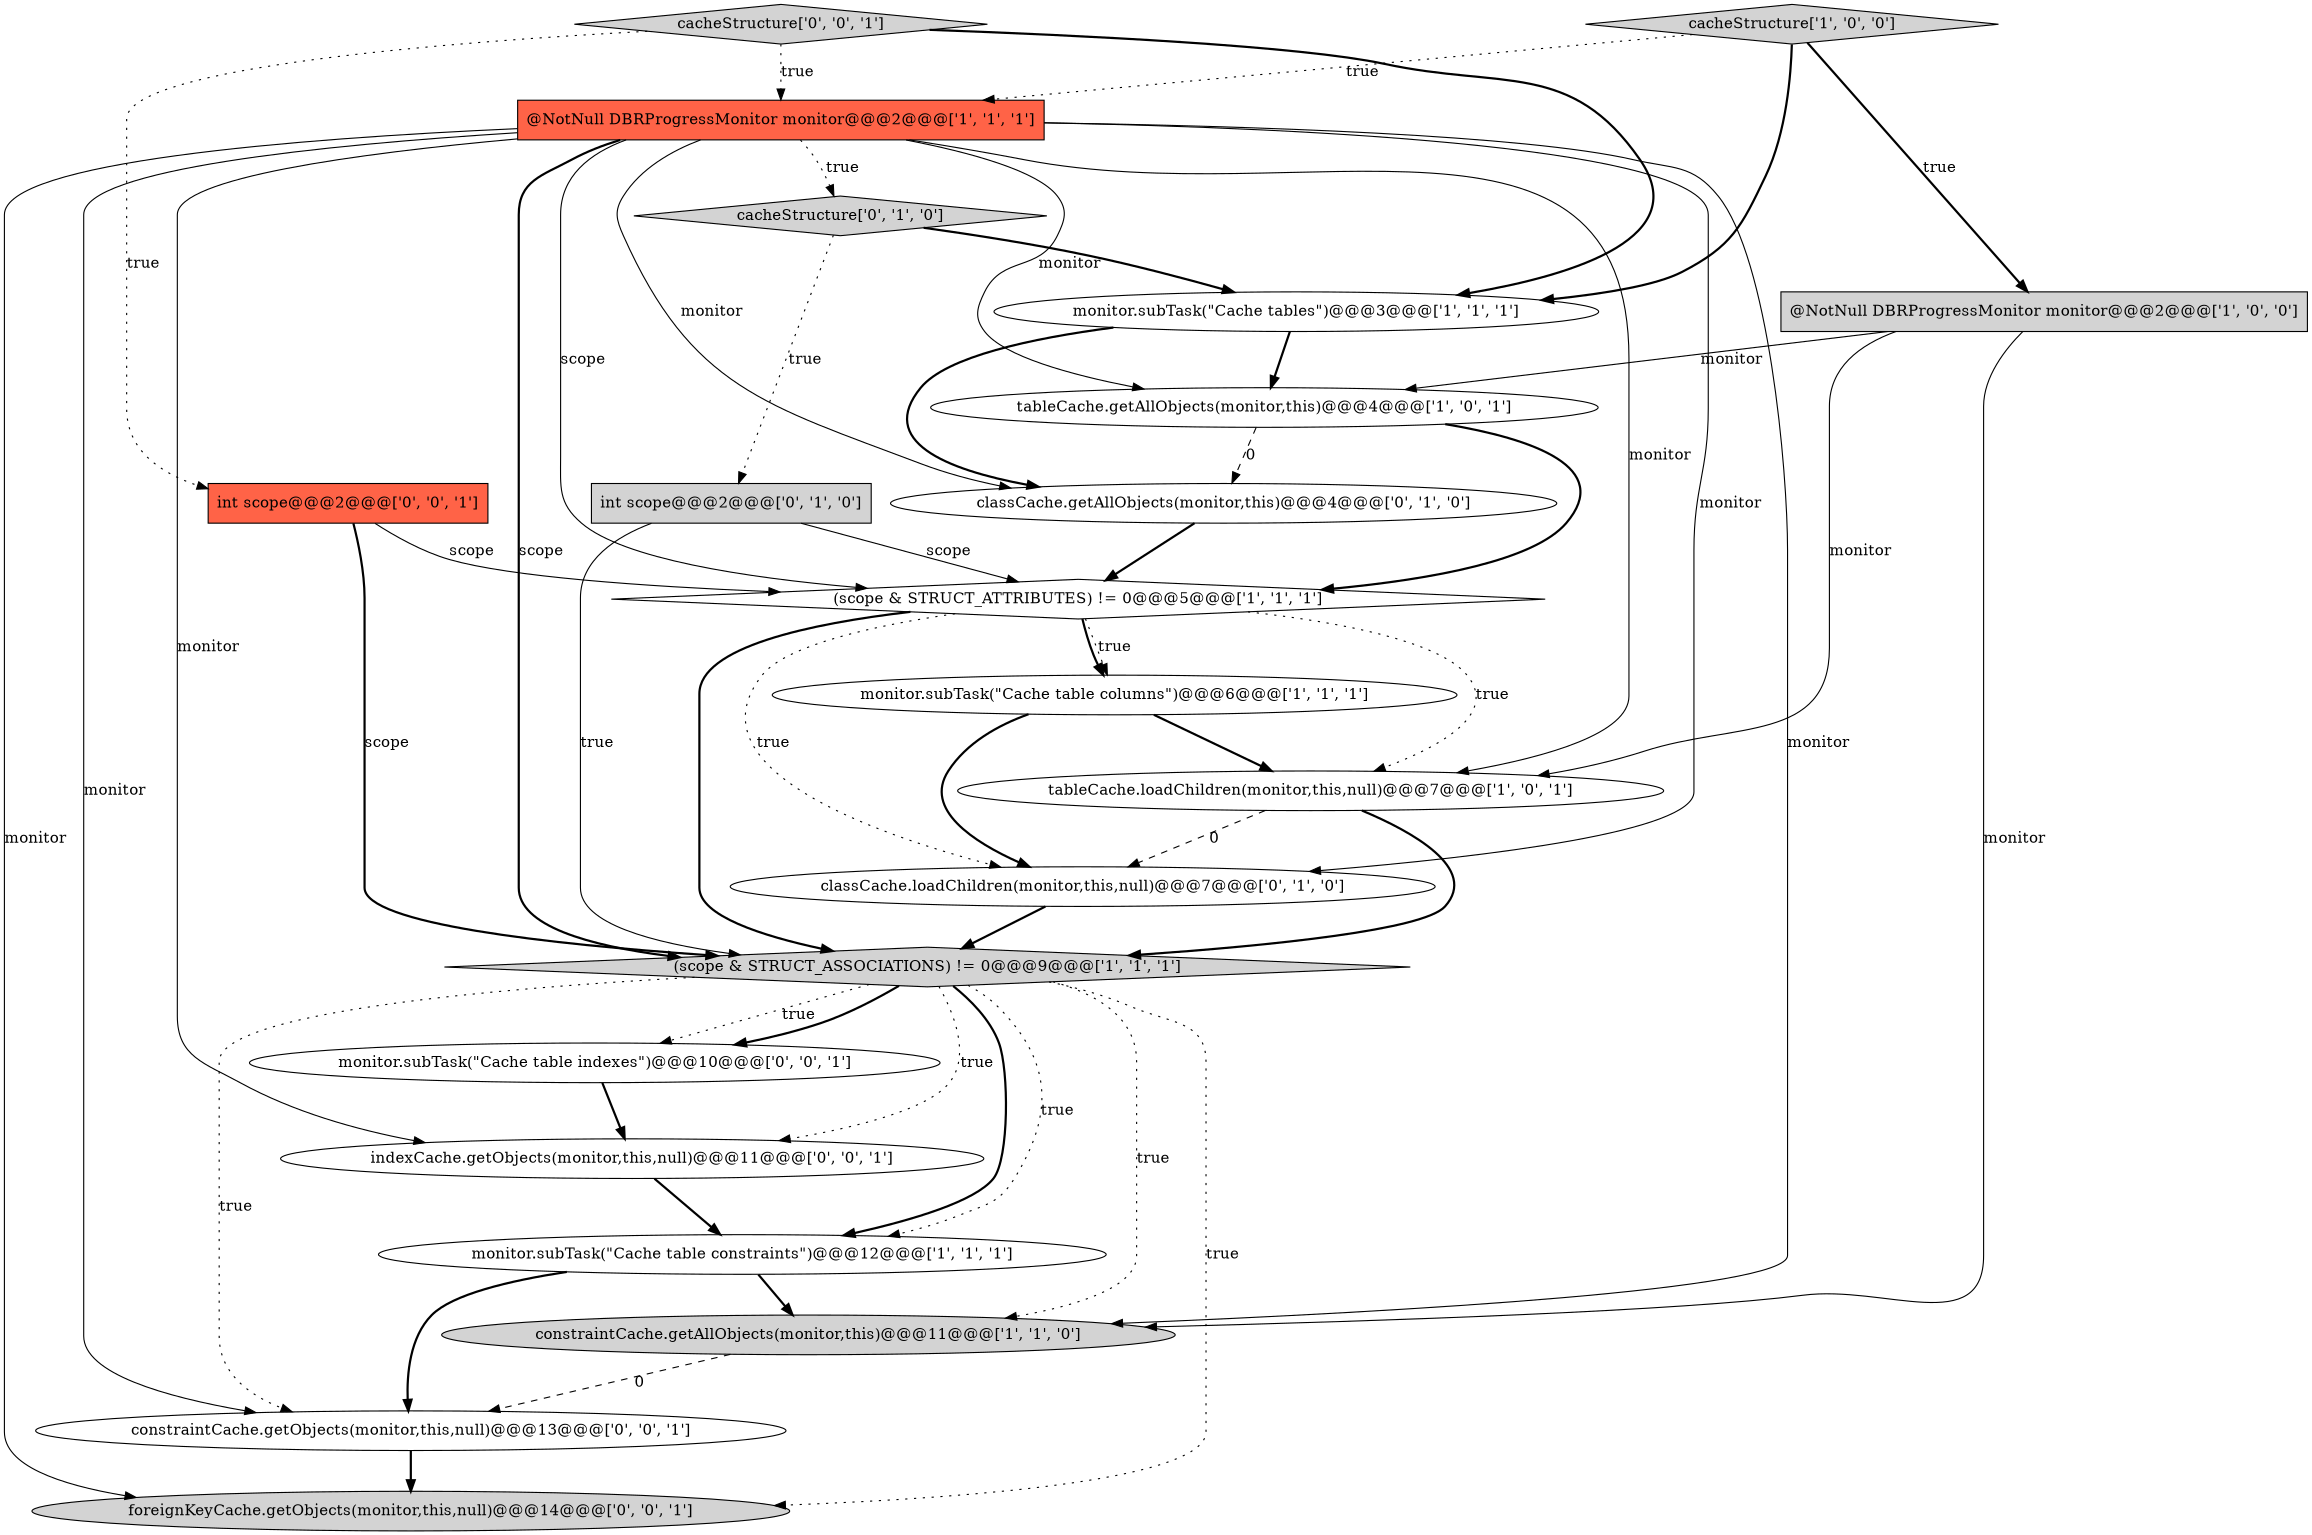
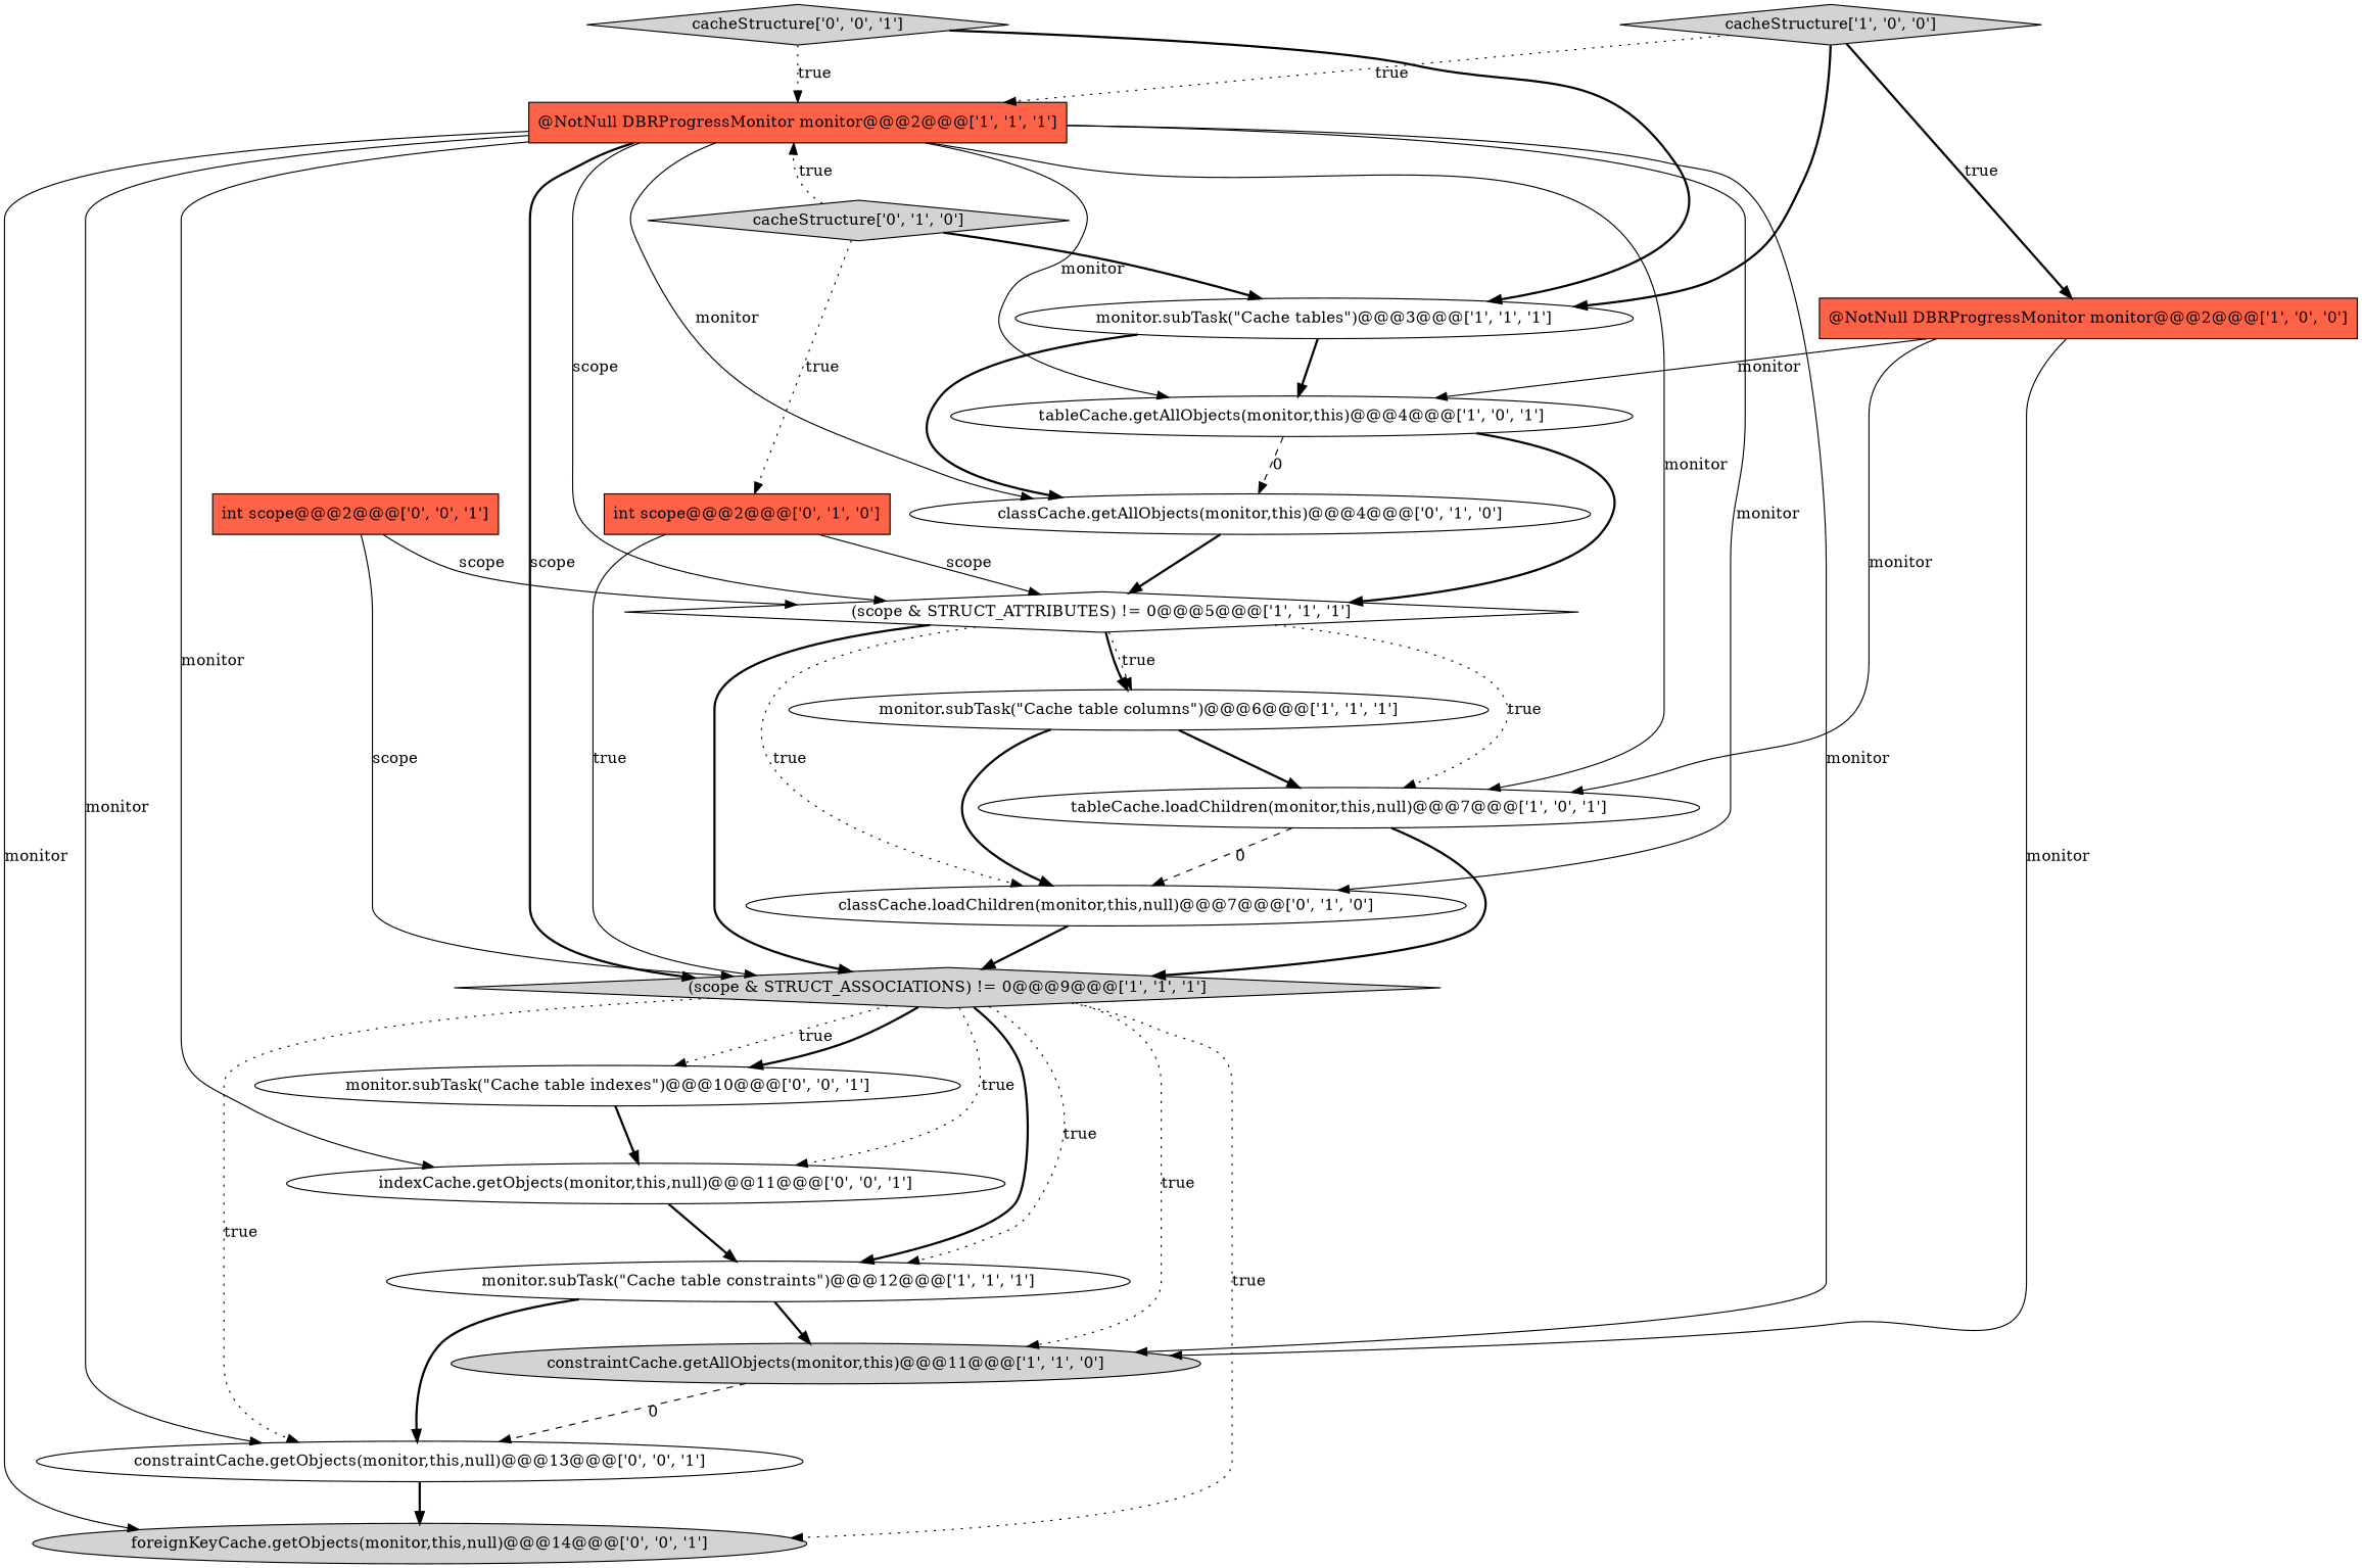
  digraph {
    node [fillcolor=white shape=ellipse style=filled]
    edge [style=bold]
    n1 [label="tableCache.loadChildren(monitor,this,null)@@@7@@@['1', '0', '1']"]
    n2 [fillcolor=lightgray label="(scope & STRUCT_ASSOCIATIONS) != 0@@@9@@@['1', '1', '1']" shape=diamond]
    n3 [label="classCache.loadChildren(monitor,this,null)@@@7@@@['0', '1', '0']"]
    n4 [label="monitor.subTask(\"Cache table constraints\")@@@12@@@['1', '1', '1']"]
    n5 [label="constraintCache.getObjects(monitor,this,null)@@@13@@@['0', '0', '1']"]
    n6 [fillcolor=lightgray label="constraintCache.getAllObjects(monitor,this)@@@11@@@['1', '1', '0']"]
    n7 [fillcolor=lightgray label="foreignKeyCache.getObjects(monitor,this,null)@@@14@@@['0', '0', '1']"]
    n8 [label="indexCache.getObjects(monitor,this,null)@@@11@@@['0', '0', '1']"]
    n9 [label="monitor.subTask(\"Cache table indexes\")@@@10@@@['0', '0', '1']"]
    n10 [label="monitor.subTask(\"Cache tables\")@@@3@@@['1', '1', '1']"]
    n11 [label="tableCache.getAllObjects(monitor,this)@@@4@@@['1', '0', '1']"]
    n12 [label="classCache.getAllObjects(monitor,this)@@@4@@@['0', '1', '0']"]
    n13 [label="(scope & STRUCT_ATTRIBUTES) != 0@@@5@@@['1', '1', '1']" shape=diamond]
    n14 [fillcolor=lightgray label="cacheStructure['0', '0', '1']" shape=diamond]
    n15 [fillcolor=tomato label="@NotNull DBRProgressMonitor monitor@@@2@@@['1', '1', '1']" shape=box]
    n16 [fillcolor=tomato label="int scope@@@2@@@['0', '0', '1']" shape=box]
    n17 [label="monitor.subTask(\"Cache table columns\")@@@6@@@['1', '1', '1']"]
    n18 [fillcolor=lightgray label="cacheStructure['0', '1', '0']" shape=diamond]
-   n19 [fillcolor=lightgray label="int scope@@@2@@@['0', '1', '0']" shape=box]
+   n19 [fillcolor=tomato label="int scope@@@2@@@['0', '1', '0']" shape=box]
    n20 [fillcolor=lightgray label="cacheStructure['1', '0', '0']" shape=diamond]
-   n21 [fillcolor=lightgray label="@NotNull DBRProgressMonitor monitor@@@2@@@['1', '0', '0']" shape=box]
+   n21 [fillcolor=tomato label="@NotNull DBRProgressMonitor monitor@@@2@@@['1', '0', '0']" shape=box]
    n1 -> n2
    n1 -> n3 [label=0 style=dashed]
    n2 -> n4
    n2 -> n4 [label=true style=dotted]
    n2 -> n5 [label=true style=dotted]
    n2 -> n6 [label=true style=dotted]
    n2 -> n7 [label=true style=dotted]
    n2 -> n8 [label=true style=dotted]
    n2 -> n9 [label=true style=dotted]
    n2 -> n9
    n3 -> n2
    n4 -> n5
    n4 -> n6
    n5 -> n7
    n6 -> n5 [label=0 style=dashed]
    n8 -> n4
    n9 -> n8
    n10 -> n11
    n10 -> n12
    n11 -> n12 [label=0 style=dashed]
    n11 -> n13
    n12 -> n13
    n13 -> n1 [label=true style=dotted]
    n13 -> n2
    n13 -> n3 [label=true style=dotted]
    n13 -> n17 [label=true style=dotted]
    n13 -> n17
    n14 -> n10
    n14 -> n15 [label=true style=dotted]
-   n14 -> n16 [label=true style=dotted]
    n15 -> n1 [label=monitor style=solid]
    n15 -> n2 [label=scope]
    n15 -> n3 [label=monitor style=solid]
    n15 -> n5 [label=monitor style=solid]
    n15 -> n6 [label=monitor style=solid]
    n15 -> n7 [label=monitor style=solid]
    n15 -> n8 [label=monitor style=solid]
    n15 -> n11 [label=monitor style=solid]
    n15 -> n12 [label=monitor style=solid]
    n15 -> n13 [label=scope style=solid]
-   n16 -> n2 [label=scope]
+   n16 -> n2 [label=scope style=solid]
    n16 -> n13 [label=scope style=solid]
    n17 -> n1
    n17 -> n3
    n18 -> n10
-   n15 -> n18 [label=true style=dotted]
+   n18 -> n15 [label=true style=dotted]
    n18 -> n19 [label=true style=dotted]
    n19 -> n2 [label=true style=solid]
    n19 -> n13 [label=scope style=solid]
    n20 -> n10
    n20 -> n15 [label=true style=dotted]
    n20 -> n21 [label=true]
    n21 -> n1 [label=monitor style=solid]
    n21 -> n6 [label=monitor style=solid]
    n21 -> n11 [label=monitor style=solid]
  }
